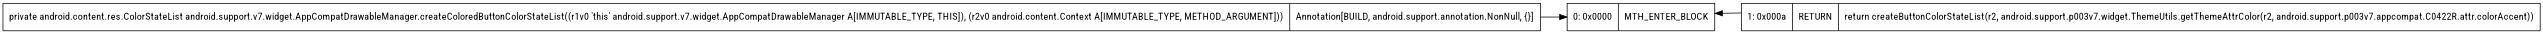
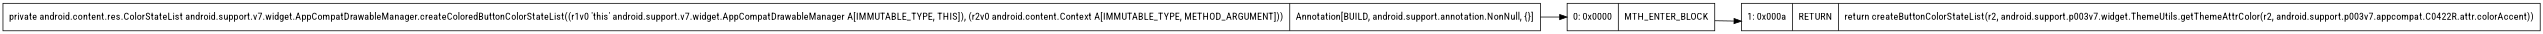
  digraph {
    rankdir=LR
    fontname="Roboto Condensed"
    node [shape=record fontname="Roboto Condensed"]
    edge [fontname="Roboto Condensed"]
    n1 [label="{0\:\ 0x0000|MTH_ENTER_BLOCK\l}"]
    n2 [label="{1\:\ 0x000a|RETURN\l|return createButtonColorStateList(r2, android.support.p003v7.widget.ThemeUtils.getThemeAttrColor(r2, android.support.p003v7.appcompat.C0422R.attr.colorAccent))\l}"]
    n3 [label="{private android.content.res.ColorStateList android.support.v7.widget.AppCompatDrawableManager.createColoredButtonColorStateList((r1v0 'this' android.support.v7.widget.AppCompatDrawableManager A[IMMUTABLE_TYPE, THIS]), (r2v0 android.content.Context A[IMMUTABLE_TYPE, METHOD_ARGUMENT]))  | Annotation[BUILD, android.support.annotation.NonNull, \{\}]\l}"]
-   n2 -> n1
+   n1 -> n2
    n3 -> n1
  }
